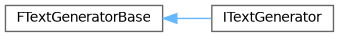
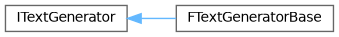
  digraph {
    rankdir=LR
    node [color=grey40 fillcolor=white fontname=Helvetica fontsize=10 shape=box style=filled]
    n1 [height=0.2 label=ITextGenerator width=0.4]
    n2 [height=0.2 label=FTextGeneratorBase width=0.4]
-   n2 -> n1 [color=steelblue1 dir=back fontname=Helvetica fontsize=10 labelfontname=Helvetica labelfontsize=10 style=solid]
+   n1 -> n2 [color=steelblue1 dir=back fontname=Helvetica fontsize=10 labelfontname=Helvetica labelfontsize=10 style=solid]
  }
